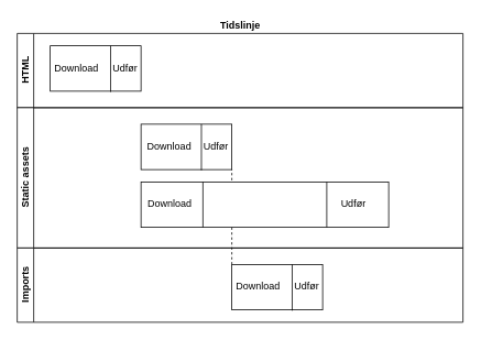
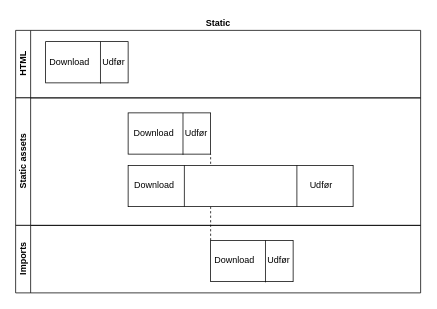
  <mxCell id="0" />
  <mxCell id="1" parent="0" />
- <mxCell id="2" value="Tidslinje" style="swimlane;html=1;childLayout=stackLayout;resizeParent=1;resizeParentMax=0;horizontal=1;startSize=20;horizontalStack=0;fillColor=none;strokeColor=none;" parent="1" vertex="1"><mxGeometry x="20" y="20" width="540" height="370" as="geometry" /></mxCell>
+ <mxCell id="2" value="Static" style="swimlane;html=1;childLayout=stackLayout;resizeParent=1;resizeParentMax=0;horizontal=1;startSize=20;horizontalStack=0;fillColor=none;strokeColor=none;" parent="1" vertex="1"><mxGeometry x="20" y="20" width="540" height="370" as="geometry" /></mxCell>
  <mxCell id="3" value="" style="endArrow=none;dashed=1;html=1;entryX=1;entryY=1;entryDx=0;entryDy=0;exitX=0;exitY=0;exitDx=0;exitDy=0;" parent="2" source="31" target="16" edge="1"><mxGeometry width="50" height="50" relative="1" as="geometry"><mxPoint x="40" y="210" as="sourcePoint" /><mxPoint x="90" y="160" as="targetPoint" /></mxGeometry></mxCell>
  <mxCell id="4" value="&lt;div&gt;HTML&lt;/div&gt;" style="swimlane;html=1;startSize=20;horizontal=0;" parent="2" vertex="1"><mxGeometry y="20" width="540" height="90" as="geometry" /></mxCell>
  <mxCell id="5" value="" style="group" parent="4" vertex="1" connectable="0"><mxGeometry x="40" y="15" width="110" height="55" as="geometry" /></mxCell>
  <mxCell id="6" value="" style="group" parent="5" vertex="1" connectable="0"><mxGeometry width="110" height="55" as="geometry" /></mxCell>
  <mxCell id="7" value="" style="group" parent="6" vertex="1" connectable="0"><mxGeometry width="110" height="55" as="geometry" /></mxCell>
  <mxCell id="8" value="" style="rounded=0;whiteSpace=wrap;html=1;" parent="7" vertex="1"><mxGeometry width="110" height="55" as="geometry" /></mxCell>
  <mxCell id="9" value="" style="endArrow=none;html=1;exitX=0.665;exitY=0;exitDx=0;exitDy=0;entryX=0.665;entryY=1.017;entryDx=0;entryDy=0;exitPerimeter=0;entryPerimeter=0;" parent="7" source="8" target="8" edge="1"><mxGeometry width="50" height="50" relative="1" as="geometry"><mxPoint x="232.941" y="174.167" as="sourcePoint" /><mxPoint x="265.294" y="128.333" as="targetPoint" /><Array as="points" /></mxGeometry></mxCell>
  <mxCell id="10" value="&lt;div&gt;Download&lt;/div&gt;" style="text;html=1;strokeColor=none;fillColor=none;align=center;verticalAlign=middle;whiteSpace=wrap;rounded=0;" parent="7" vertex="1"><mxGeometry x="19.412" y="18.333" width="25.882" height="18.333" as="geometry" /></mxCell>
  <mxCell id="11" value="Udfør" style="text;html=1;strokeColor=none;fillColor=none;align=center;verticalAlign=middle;whiteSpace=wrap;rounded=0;" parent="7" vertex="1"><mxGeometry x="77.647" y="18.333" width="25.882" height="18.333" as="geometry" /></mxCell>
  <mxCell id="12" value="&lt;div&gt;Static assets&lt;/div&gt;" style="swimlane;html=1;startSize=20;horizontal=0;" parent="2" vertex="1"><mxGeometry y="110" width="540" height="170" as="geometry" /></mxCell>
  <mxCell id="13" value="" style="group" parent="12" vertex="1" connectable="0"><mxGeometry x="150" y="20" width="110" height="55" as="geometry" /></mxCell>
  <mxCell id="14" value="" style="group" parent="13" vertex="1" connectable="0"><mxGeometry width="110" height="55" as="geometry" /></mxCell>
  <mxCell id="15" value="" style="group" parent="14" vertex="1" connectable="0"><mxGeometry width="110" height="55" as="geometry" /></mxCell>
  <mxCell id="16" value="" style="rounded=0;whiteSpace=wrap;html=1;" parent="15" vertex="1"><mxGeometry width="110" height="55" as="geometry" /></mxCell>
  <mxCell id="17" value="" style="endArrow=none;html=1;exitX=0.665;exitY=0;exitDx=0;exitDy=0;entryX=0.665;entryY=1.017;entryDx=0;entryDy=0;exitPerimeter=0;entryPerimeter=0;" parent="15" source="16" target="16" edge="1"><mxGeometry width="50" height="50" relative="1" as="geometry"><mxPoint x="232.941" y="174.167" as="sourcePoint" /><mxPoint x="265.294" y="128.333" as="targetPoint" /><Array as="points" /></mxGeometry></mxCell>
  <mxCell id="18" value="&lt;div&gt;Download&lt;/div&gt;" style="text;html=1;strokeColor=none;fillColor=none;align=center;verticalAlign=middle;whiteSpace=wrap;rounded=0;" parent="15" vertex="1"><mxGeometry x="19.41" y="18.33" width="30.59" height="18.33" as="geometry" /></mxCell>
  <mxCell id="19" value="Udfør" style="text;html=1;strokeColor=none;fillColor=none;align=center;verticalAlign=middle;whiteSpace=wrap;rounded=0;" parent="15" vertex="1"><mxGeometry x="77.647" y="18.333" width="25.882" height="18.333" as="geometry" /></mxCell>
  <mxCell id="20" value="" style="group" parent="12" vertex="1" connectable="0"><mxGeometry x="150" y="90" width="300" height="55" as="geometry" /></mxCell>
  <mxCell id="21" value="" style="group" parent="20" vertex="1" connectable="0"><mxGeometry width="300.0" height="55" as="geometry" /></mxCell>
  <mxCell id="22" value="" style="group" parent="21" vertex="1" connectable="0"><mxGeometry width="300.0" height="55" as="geometry" /></mxCell>
  <mxCell id="23" value="" style="rounded=0;whiteSpace=wrap;html=1;" parent="22" vertex="1"><mxGeometry width="300.0" height="55" as="geometry" /></mxCell>
  <mxCell id="24" value="" style="endArrow=none;html=1;exitX=0.75;exitY=0;exitDx=0;exitDy=0;entryX=0.75;entryY=1;entryDx=0;entryDy=0;" parent="22" source="23" target="23" edge="1"><mxGeometry width="50" height="50" relative="1" as="geometry"><mxPoint x="635.294" y="174.167" as="sourcePoint" /><mxPoint x="723.529" y="128.333" as="targetPoint" /><Array as="points" /></mxGeometry></mxCell>
  <mxCell id="25" value="&lt;div&gt;Download&lt;/div&gt;" style="text;html=1;strokeColor=none;fillColor=none;align=center;verticalAlign=middle;whiteSpace=wrap;rounded=0;" parent="22" vertex="1"><mxGeometry y="18.33" width="70" height="18.33" as="geometry" /></mxCell>
  <mxCell id="26" value="Udfør" style="text;html=1;strokeColor=none;fillColor=none;align=center;verticalAlign=middle;whiteSpace=wrap;rounded=0;" parent="22" vertex="1"><mxGeometry x="222.22" y="18.333" width="70.588" height="18.333" as="geometry" /></mxCell>
  <mxCell id="27" value="&lt;div&gt;Imports&lt;/div&gt;" style="swimlane;html=1;startSize=20;horizontal=0;" parent="2" vertex="1"><mxGeometry y="280" width="540" height="90" as="geometry" /></mxCell>
  <mxCell id="28" value="" style="group" parent="27" vertex="1" connectable="0"><mxGeometry x="260" y="20" width="110" height="55" as="geometry" /></mxCell>
  <mxCell id="29" value="" style="group" parent="28" vertex="1" connectable="0"><mxGeometry width="110" height="55" as="geometry" /></mxCell>
  <mxCell id="30" value="" style="group" parent="29" vertex="1" connectable="0"><mxGeometry width="110" height="55" as="geometry" /></mxCell>
  <mxCell id="31" value="" style="rounded=0;whiteSpace=wrap;html=1;" parent="30" vertex="1"><mxGeometry width="110" height="55" as="geometry" /></mxCell>
  <mxCell id="32" value="" style="endArrow=none;html=1;exitX=0.665;exitY=0;exitDx=0;exitDy=0;entryX=0.665;entryY=1.017;entryDx=0;entryDy=0;exitPerimeter=0;entryPerimeter=0;" parent="30" source="31" target="31" edge="1"><mxGeometry width="50" height="50" relative="1" as="geometry"><mxPoint x="232.941" y="174.167" as="sourcePoint" /><mxPoint x="265.294" y="128.333" as="targetPoint" /><Array as="points" /></mxGeometry></mxCell>
  <mxCell id="33" value="&lt;div&gt;Download&lt;/div&gt;" style="text;html=1;strokeColor=none;fillColor=none;align=center;verticalAlign=middle;whiteSpace=wrap;rounded=0;" parent="30" vertex="1"><mxGeometry x="19.412" y="18.333" width="25.882" height="18.333" as="geometry" /></mxCell>
  <mxCell id="34" value="Udfør" style="text;html=1;strokeColor=none;fillColor=none;align=center;verticalAlign=middle;whiteSpace=wrap;rounded=0;" parent="30" vertex="1"><mxGeometry x="77.647" y="18.333" width="25.882" height="18.333" as="geometry" /></mxCell>
  <mxCell id="35" value="" style="endArrow=none;html=1;exitX=0.25;exitY=1;exitDx=0;exitDy=0;" parent="1" source="23" edge="1"><mxGeometry width="50" height="50" relative="1" as="geometry"><mxPoint x="60" y="230" as="sourcePoint" /><mxPoint x="245" y="220" as="targetPoint" /></mxGeometry></mxCell>
